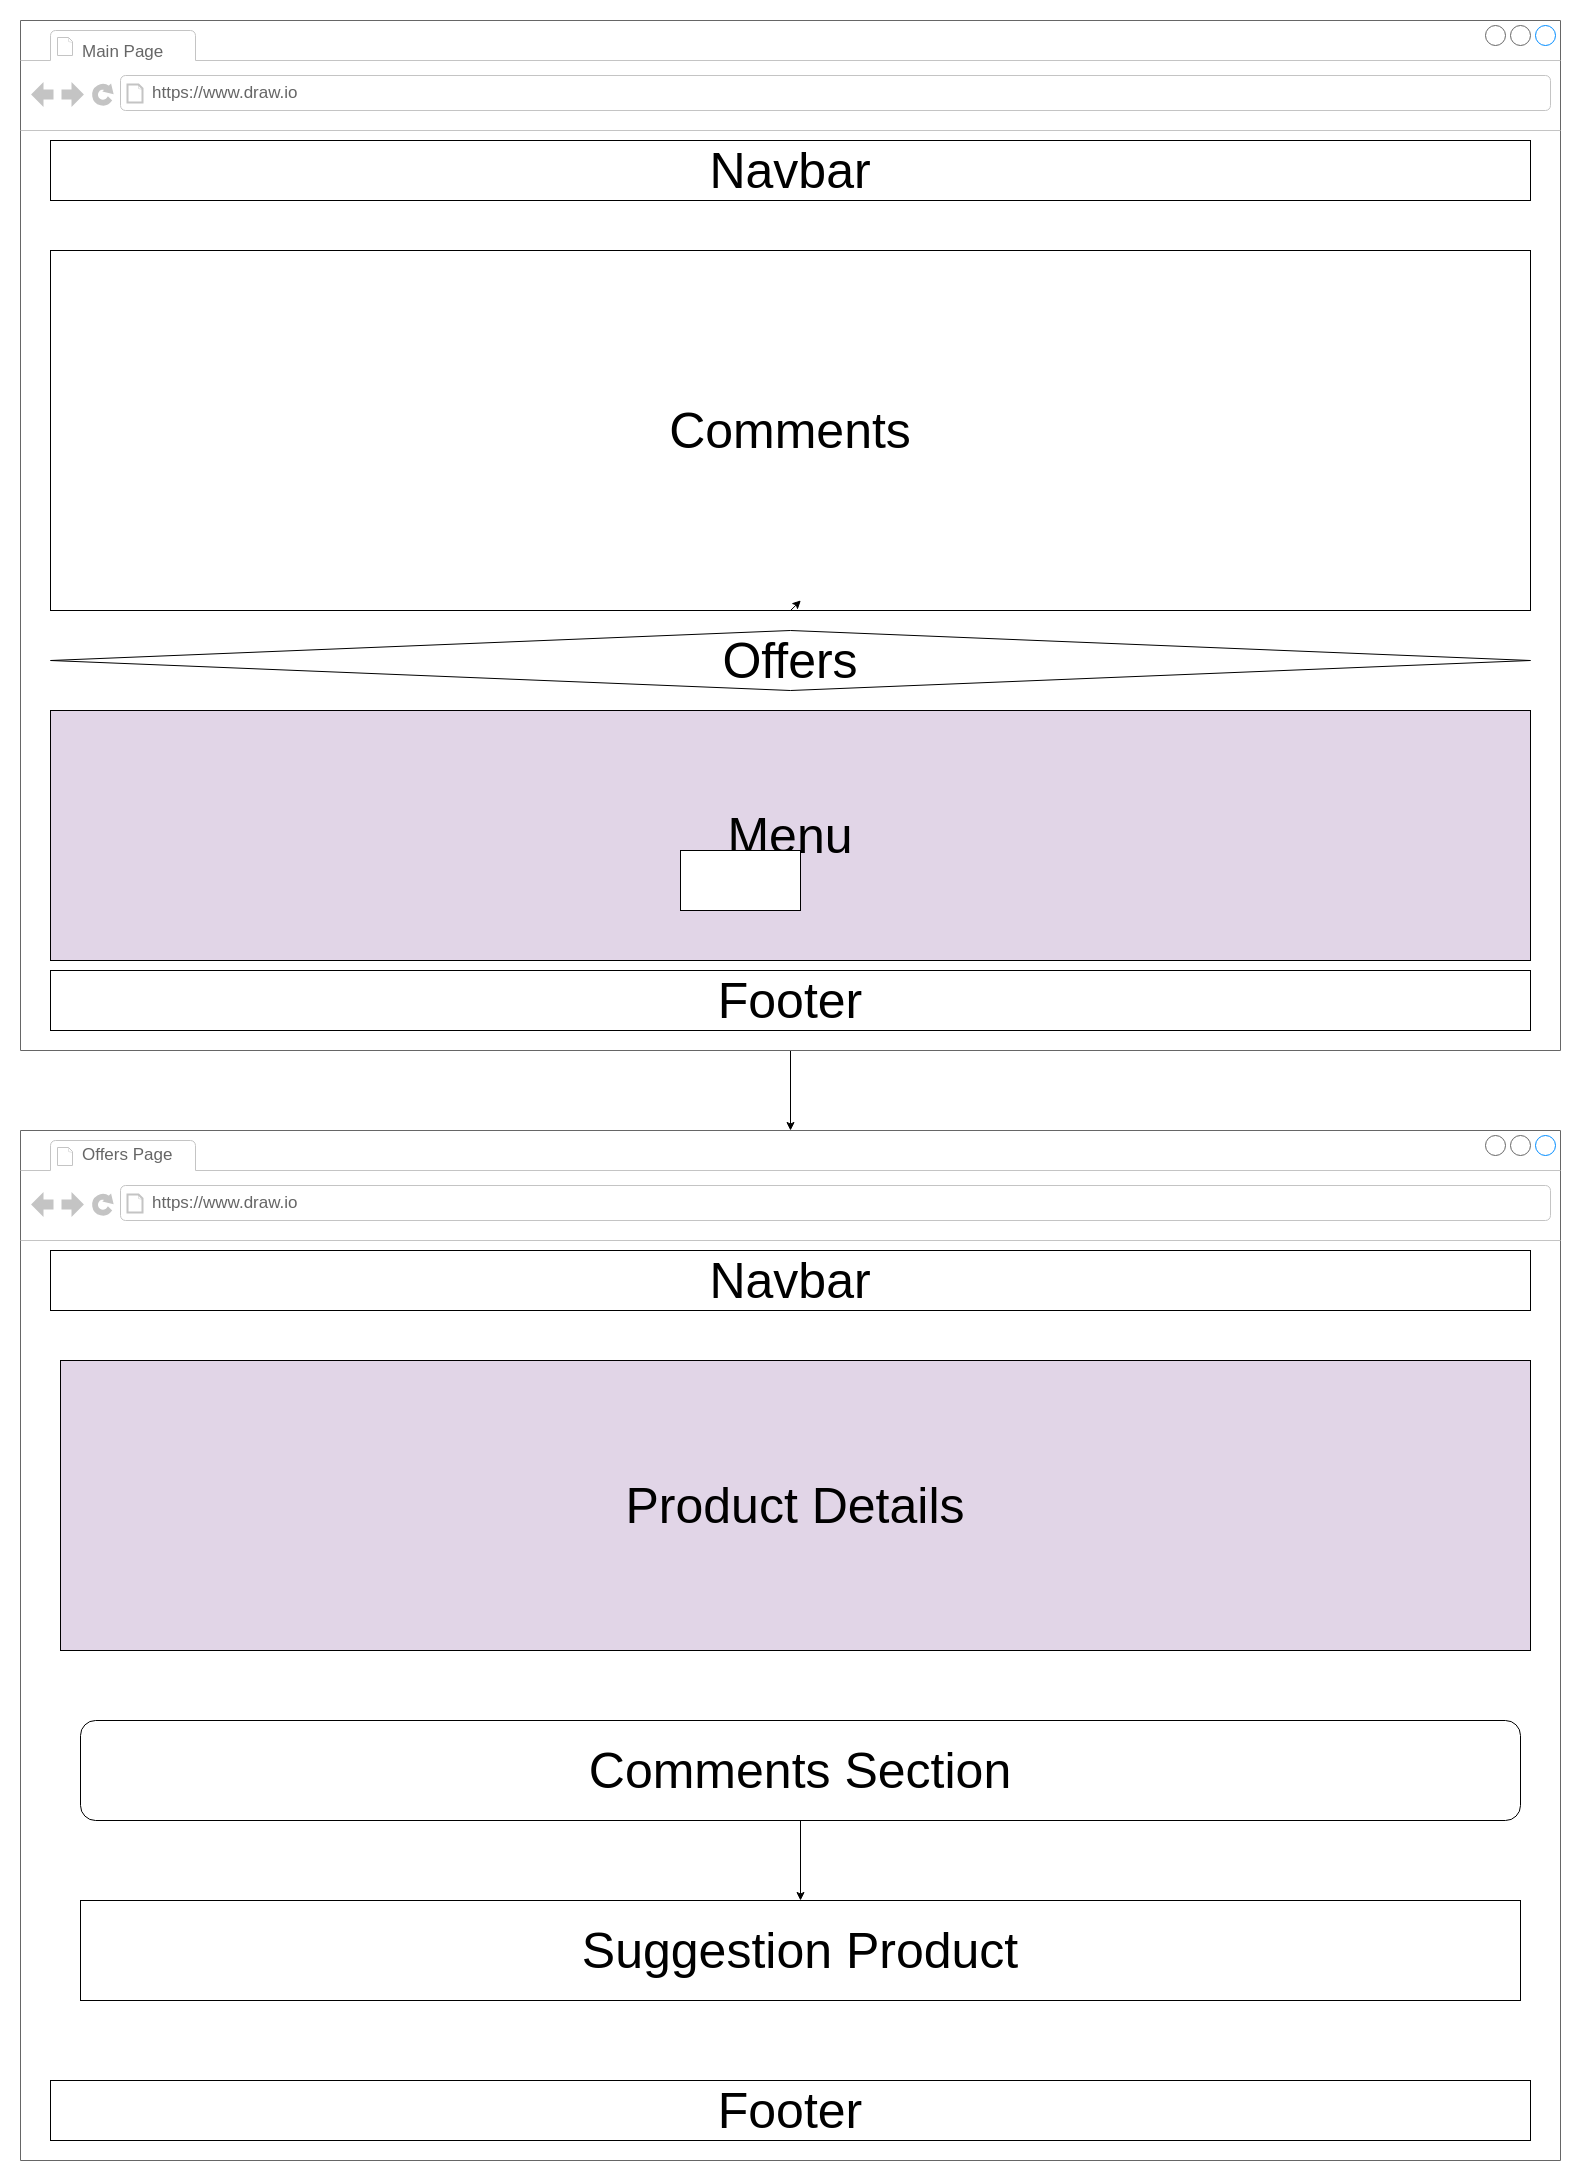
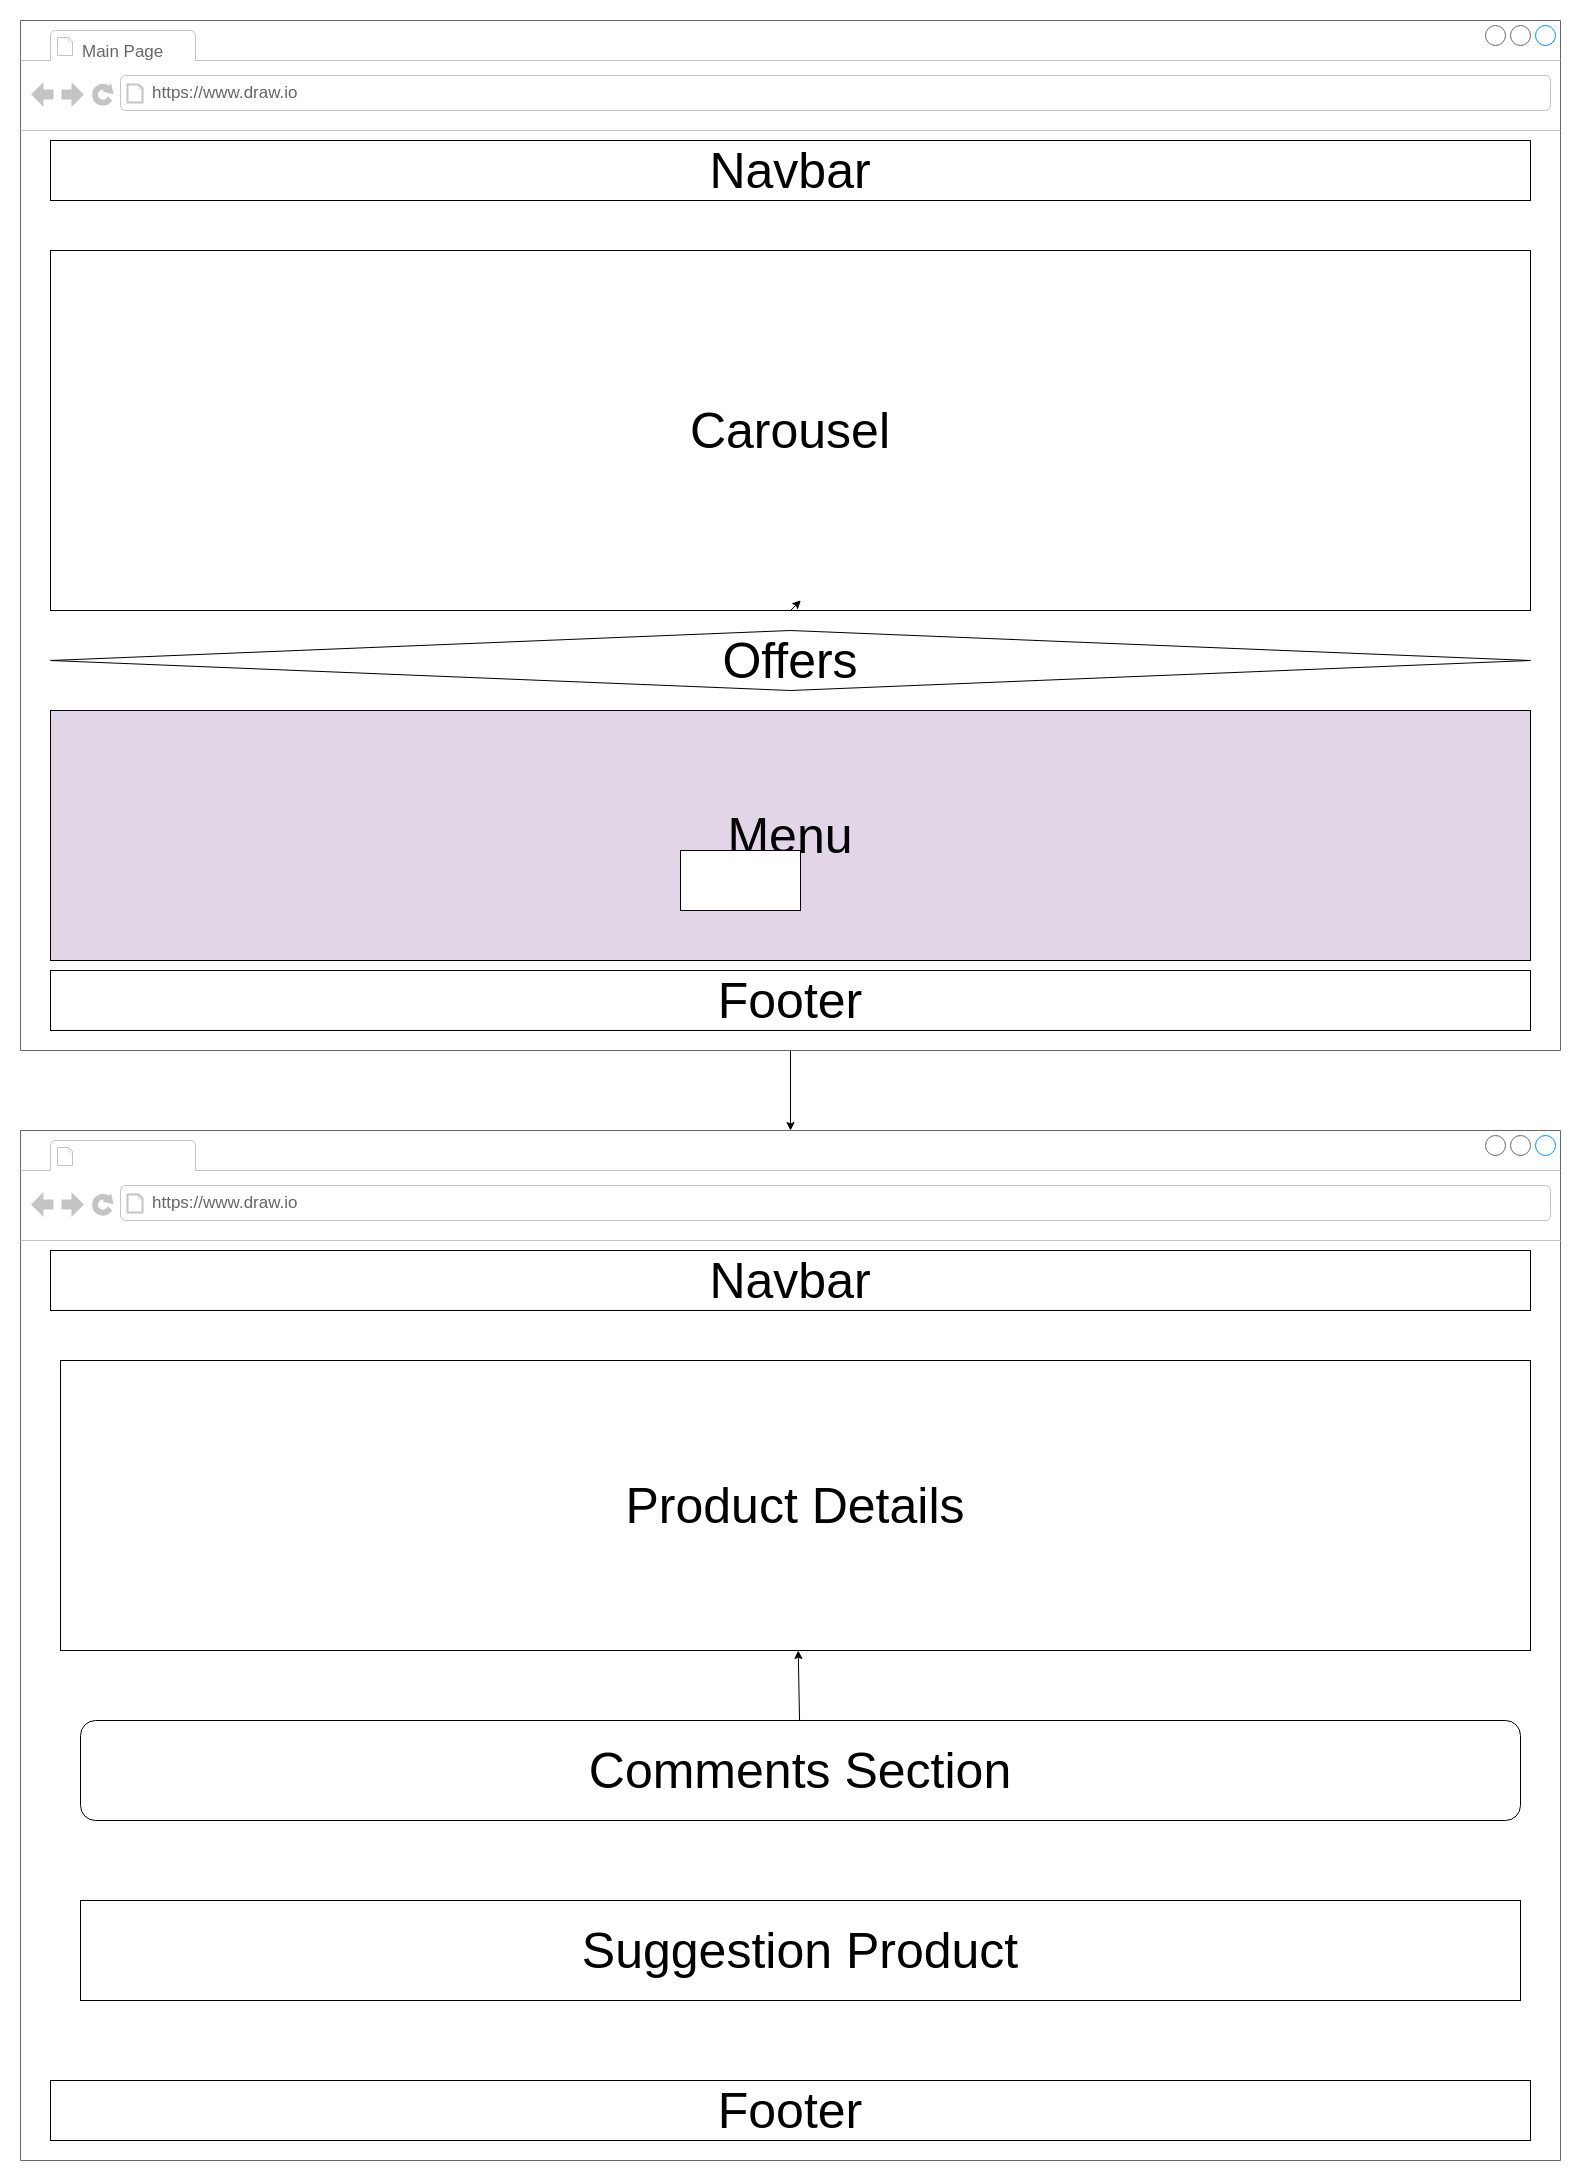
  <mxCell id="0" />
  <mxCell id="1" parent="0" />
  <mxCell id="2" value="" style="edgeStyle=none;html=1;fontSize=50;" edge="1" parent="1" source="3" target="13"><mxGeometry relative="1" as="geometry" /></mxCell>
  <mxCell id="3" value="" style="strokeWidth=1;shadow=0;dashed=0;align=center;html=1;shape=mxgraph.mockup.containers.browserWindow;rSize=0;strokeColor=#666666;strokeColor2=#008cff;strokeColor3=#c4c4c4;mainText=,;recursiveResize=0;" vertex="1" parent="1"><mxGeometry x="20" y="20" width="1540" height="1030" as="geometry" /></mxCell>
  <mxCell id="4" value="Main Page" style="strokeWidth=1;shadow=0;dashed=0;align=center;html=1;shape=mxgraph.mockup.containers.anchor;fontSize=17;fontColor=#666666;align=left;" vertex="1" parent="3"><mxGeometry x="60" y="12" width="110" height="40" as="geometry" /></mxCell>
  <mxCell id="5" value="https://www.draw.io" style="strokeWidth=1;shadow=0;dashed=0;align=center;html=1;shape=mxgraph.mockup.containers.anchor;rSize=0;fontSize=17;fontColor=#666666;align=left;" vertex="1" parent="3"><mxGeometry x="130" y="60" width="250" height="26" as="geometry" /></mxCell>
  <mxCell id="6" value="&lt;font style=&quot;font-size: 50px;&quot;&gt;Navbar&lt;/font&gt;" style="rounded=0;whiteSpace=wrap;html=1;" vertex="1" parent="3"><mxGeometry x="30" y="120" width="1480" height="60" as="geometry" /></mxCell>
  <mxCell id="7" value="&lt;font style=&quot;font-size: 50px;&quot;&gt;Footer&lt;/font&gt;" style="rounded=0;whiteSpace=wrap;html=1;" vertex="1" parent="3"><mxGeometry x="30" y="950" width="1480" height="60" as="geometry" /></mxCell>
  <mxCell id="8" value="Offers" style="rhombus;whiteSpace=wrap;html=1;fontSize=50;" vertex="1" parent="3"><mxGeometry x="30" y="610" width="1480" height="60" as="geometry" /></mxCell>
  <mxCell id="9" value="Menu" style="rounded=0;whiteSpace=wrap;html=1;fontSize=50;fillColor=#e1d5e7;" vertex="1" parent="3"><mxGeometry x="30" y="690" width="1480" height="250" as="geometry" /></mxCell>
- <mxCell id="10" value="Comments" style="rounded=0;whiteSpace=wrap;html=1;fontSize=50;" vertex="1" parent="1"><mxGeometry x="50" y="250" width="1480" height="360" as="geometry" /></mxCell>
+ <mxCell id="10" value="Carousel" style="rounded=0;whiteSpace=wrap;html=1;fontSize=50;" vertex="1" parent="1"><mxGeometry x="50" y="250" width="1480" height="360" as="geometry" /></mxCell>
  <mxCell id="11" style="edgeStyle=none;html=1;exitX=0.5;exitY=1;exitDx=0;exitDy=0;entryX=0.507;entryY=0.972;entryDx=0;entryDy=0;entryPerimeter=0;fontSize=50;" edge="1" parent="1" source="10" target="10"><mxGeometry relative="1" as="geometry" /></mxCell>
  <mxCell id="12" value="" style="rounded=0;whiteSpace=wrap;html=1;fontSize=50;" vertex="1" parent="1"><mxGeometry x="680" y="850" width="120" height="60" as="geometry" /></mxCell>
  <mxCell id="13" value="" style="strokeWidth=1;shadow=0;dashed=0;align=center;html=1;shape=mxgraph.mockup.containers.browserWindow;rSize=0;strokeColor=#666666;strokeColor2=#008cff;strokeColor3=#c4c4c4;mainText=,;recursiveResize=0;" vertex="1" parent="1"><mxGeometry x="20" y="1130" width="1540" height="1030" as="geometry" /></mxCell>
- <mxCell id="14" value="Offers Page" style="strokeWidth=1;shadow=0;dashed=0;align=center;html=1;shape=mxgraph.mockup.containers.anchor;fontSize=17;fontColor=#666666;align=left;" vertex="1" parent="13"><mxGeometry x="60" y="12" width="110" height="26" as="geometry" /></mxCell>
  <mxCell id="15" value="https://www.draw.io" style="strokeWidth=1;shadow=0;dashed=0;align=center;html=1;shape=mxgraph.mockup.containers.anchor;rSize=0;fontSize=17;fontColor=#666666;align=left;" vertex="1" parent="13"><mxGeometry x="130" y="60" width="250" height="26" as="geometry" /></mxCell>
  <mxCell id="16" value="&lt;font style=&quot;font-size: 50px;&quot;&gt;Navbar&lt;/font&gt;" style="rounded=0;whiteSpace=wrap;html=1;" vertex="1" parent="13"><mxGeometry x="30" y="120" width="1480" height="60" as="geometry" /></mxCell>
  <mxCell id="17" value="&lt;font style=&quot;font-size: 50px;&quot;&gt;Footer&lt;/font&gt;" style="rounded=0;whiteSpace=wrap;html=1;" vertex="1" parent="13"><mxGeometry x="30" y="950" width="1480" height="60" as="geometry" /></mxCell>
- <mxCell id="18" value="Product Details" style="rounded=0;whiteSpace=wrap;html=1;fontSize=50;fillColor=#e1d5e7;" vertex="1" parent="13"><mxGeometry x="40" y="230" width="1470" height="290" as="geometry" /></mxCell>
+ <mxCell id="18" value="Product Details" style="rounded=0;whiteSpace=wrap;html=1;fontSize=50;" vertex="1" parent="13"><mxGeometry x="40" y="230" width="1470" height="290" as="geometry" /></mxCell>
  <mxCell id="19" value="Comments Section" style="whiteSpace=wrap;html=1;fontSize=50;rounded=1;" vertex="1" parent="13"><mxGeometry x="60" y="590" width="1440" height="100" as="geometry" /></mxCell>
  <mxCell id="20" value="Suggestion Product" style="rounded=0;whiteSpace=wrap;html=1;fontSize=50;" vertex="1" parent="1"><mxGeometry x="80" y="1900" width="1440" height="100" as="geometry" /></mxCell>
- <mxCell id="21" value="" style="edgeStyle=none;html=1;fontSize=50;" edge="1" parent="1" source="19" target="20"><mxGeometry relative="1" as="geometry" /></mxCell>
+ <mxCell id="21" value="" style="edgeStyle=none;html=1;fontSize=50;" edge="1" parent="1" source="19" target="18"><mxGeometry relative="1" as="geometry" /></mxCell>
